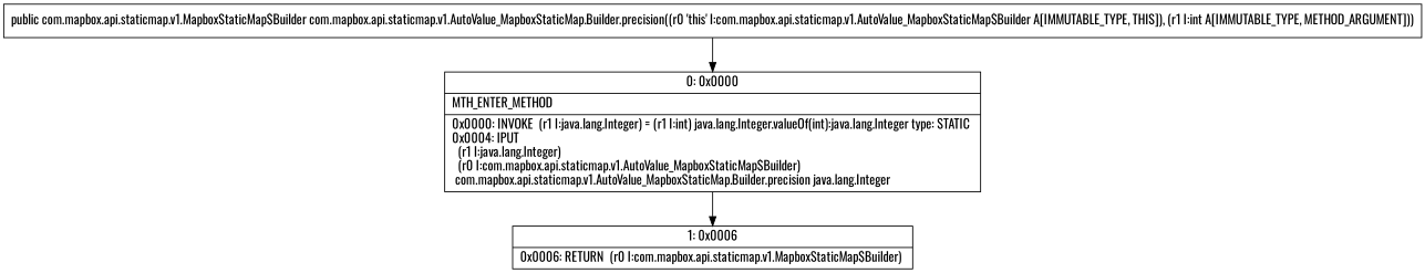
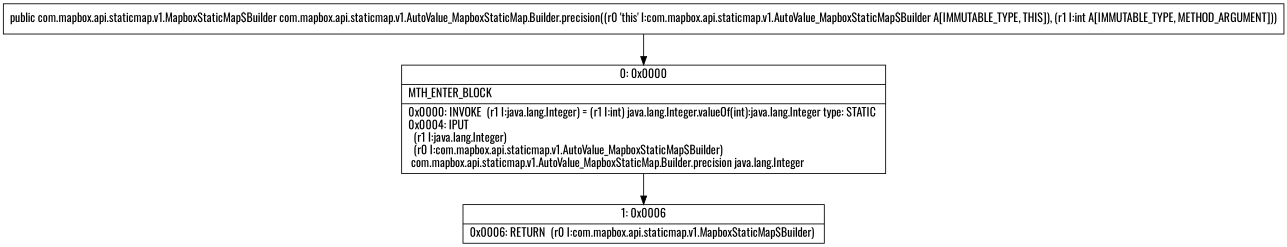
  digraph {
    fontname=Oswald
    node [shape=record fontname=Oswald]
    edge [fontname=Oswald]
-   n1 [label="{0\:\ 0x0000|MTH_ENTER_METHOD\l|0x0000: INVOKE  (r1 I:java.lang.Integer) = (r1 I:int) java.lang.Integer.valueOf(int):java.lang.Integer type: STATIC \l0x0004: IPUT  \l  (r1 I:java.lang.Integer)\l  (r0 I:com.mapbox.api.staticmap.v1.AutoValue_MapboxStaticMap$Builder)\l com.mapbox.api.staticmap.v1.AutoValue_MapboxStaticMap.Builder.precision java.lang.Integer \l}"]
+   n1 [label="{0\:\ 0x0000|MTH_ENTER_BLOCK\l|0x0000: INVOKE  (r1 I:java.lang.Integer) = (r1 I:int) java.lang.Integer.valueOf(int):java.lang.Integer type: STATIC \l0x0004: IPUT  \l  (r1 I:java.lang.Integer)\l  (r0 I:com.mapbox.api.staticmap.v1.AutoValue_MapboxStaticMap$Builder)\l com.mapbox.api.staticmap.v1.AutoValue_MapboxStaticMap.Builder.precision java.lang.Integer \l}"]
    n2 [label="{1\:\ 0x0006|0x0006: RETURN  (r0 I:com.mapbox.api.staticmap.v1.MapboxStaticMap$Builder) \l}"]
    n3 [label="{public com.mapbox.api.staticmap.v1.MapboxStaticMap$Builder com.mapbox.api.staticmap.v1.AutoValue_MapboxStaticMap.Builder.precision((r0 'this' I:com.mapbox.api.staticmap.v1.AutoValue_MapboxStaticMap$Builder A[IMMUTABLE_TYPE, THIS]), (r1 I:int A[IMMUTABLE_TYPE, METHOD_ARGUMENT])) }"]
    n1 -> n2
    n3 -> n1
  }
